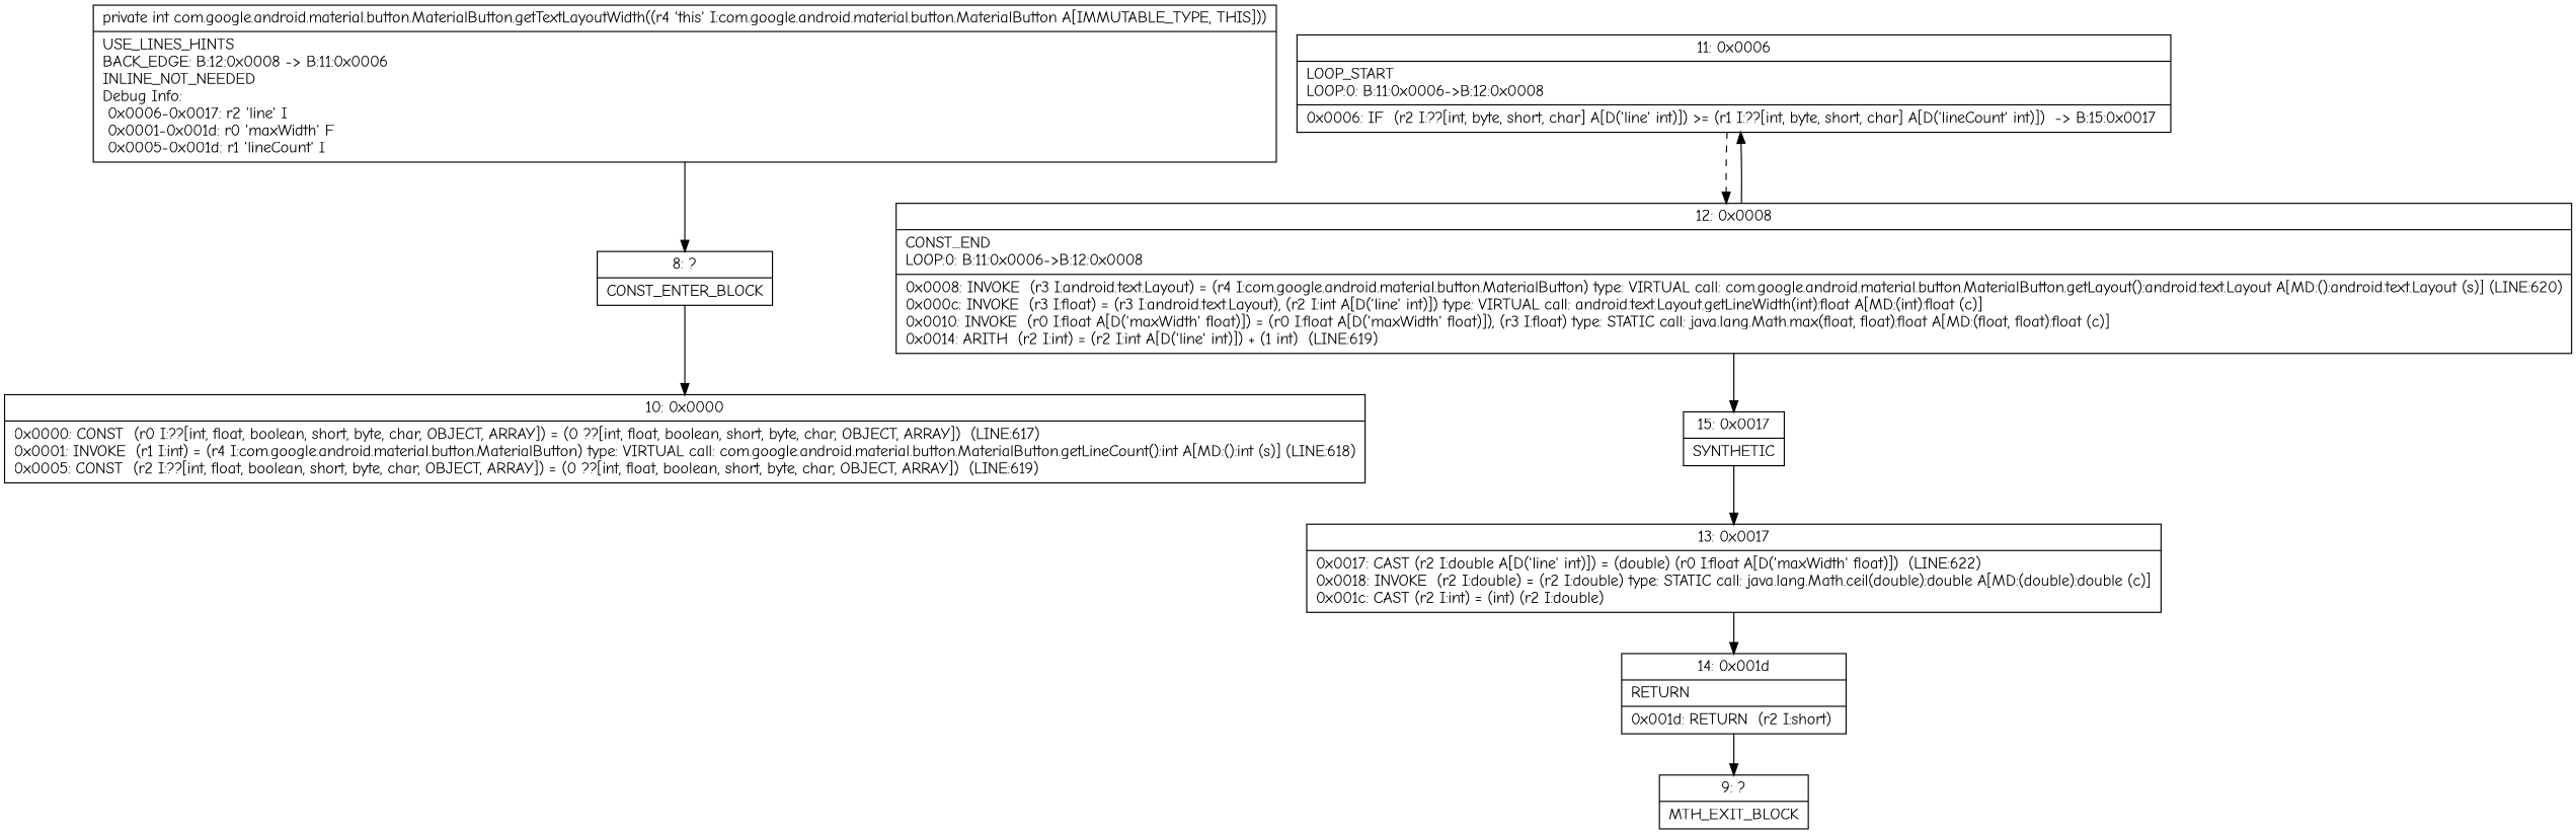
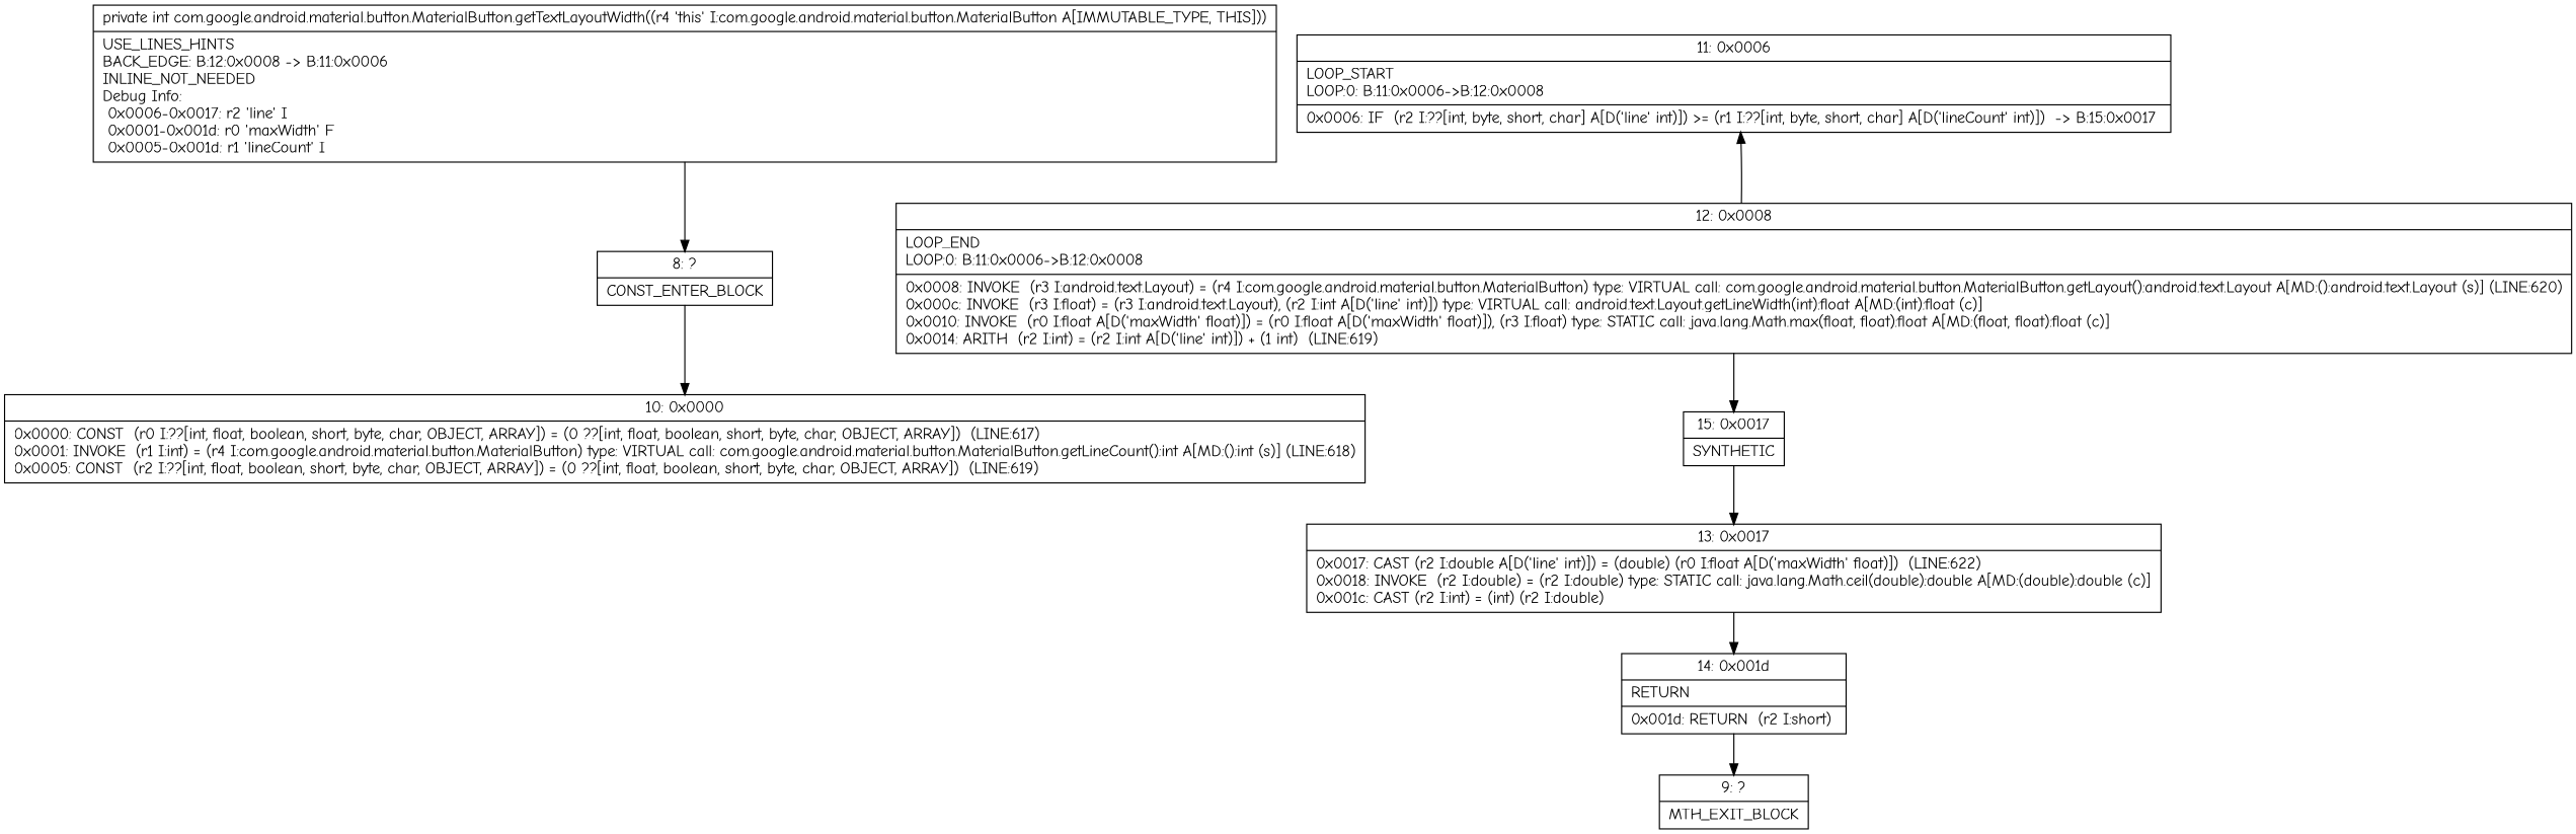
  digraph {
    fontname="Comic Neue"
    node [fontname="Comic Neue" shape=record]
    edge [fontname="Comic Neue"]
    n1 [label="{8\:\ ?|CONST_ENTER_BLOCK\l}"]
    n2 [label="{10\:\ 0x0000|0x0000: CONST  (r0 I:??[int, float, boolean, short, byte, char, OBJECT, ARRAY]) = (0 ??[int, float, boolean, short, byte, char, OBJECT, ARRAY])  (LINE:617)\l0x0001: INVOKE  (r1 I:int) = (r4 I:com.google.android.material.button.MaterialButton) type: VIRTUAL call: com.google.android.material.button.MaterialButton.getLineCount():int A[MD:():int (s)] (LINE:618)\l0x0005: CONST  (r2 I:??[int, float, boolean, short, byte, char, OBJECT, ARRAY]) = (0 ??[int, float, boolean, short, byte, char, OBJECT, ARRAY])  (LINE:619)\l}"]
    n3 [label="{11\:\ 0x0006|LOOP_START\lLOOP:0: B:11:0x0006\-\>B:12:0x0008\l|0x0006: IF  (r2 I:??[int, byte, short, char] A[D('line' int)]) \>= (r1 I:??[int, byte, short, char] A[D('lineCount' int)])  \-\> B:15:0x0017 \l}"]
-   n4 [label="{12\:\ 0x0008|CONST_END\lLOOP:0: B:11:0x0006\-\>B:12:0x0008\l|0x0008: INVOKE  (r3 I:android.text.Layout) = (r4 I:com.google.android.material.button.MaterialButton) type: VIRTUAL call: com.google.android.material.button.MaterialButton.getLayout():android.text.Layout A[MD:():android.text.Layout (s)] (LINE:620)\l0x000c: INVOKE  (r3 I:float) = (r3 I:android.text.Layout), (r2 I:int A[D('line' int)]) type: VIRTUAL call: android.text.Layout.getLineWidth(int):float A[MD:(int):float (c)]\l0x0010: INVOKE  (r0 I:float A[D('maxWidth' float)]) = (r0 I:float A[D('maxWidth' float)]), (r3 I:float) type: STATIC call: java.lang.Math.max(float, float):float A[MD:(float, float):float (c)]\l0x0014: ARITH  (r2 I:int) = (r2 I:int A[D('line' int)]) + (1 int)  (LINE:619)\l}"]
+   n4 [label="{12\:\ 0x0008|LOOP_END\lLOOP:0: B:11:0x0006\-\>B:12:0x0008\l|0x0008: INVOKE  (r3 I:android.text.Layout) = (r4 I:com.google.android.material.button.MaterialButton) type: VIRTUAL call: com.google.android.material.button.MaterialButton.getLayout():android.text.Layout A[MD:():android.text.Layout (s)] (LINE:620)\l0x000c: INVOKE  (r3 I:float) = (r3 I:android.text.Layout), (r2 I:int A[D('line' int)]) type: VIRTUAL call: android.text.Layout.getLineWidth(int):float A[MD:(int):float (c)]\l0x0010: INVOKE  (r0 I:float A[D('maxWidth' float)]) = (r0 I:float A[D('maxWidth' float)]), (r3 I:float) type: STATIC call: java.lang.Math.max(float, float):float A[MD:(float, float):float (c)]\l0x0014: ARITH  (r2 I:int) = (r2 I:int A[D('line' int)]) + (1 int)  (LINE:619)\l}"]
    n5 [label="{15\:\ 0x0017|SYNTHETIC\l}"]
    n6 [label="{13\:\ 0x0017|0x0017: CAST (r2 I:double A[D('line' int)]) = (double) (r0 I:float A[D('maxWidth' float)])  (LINE:622)\l0x0018: INVOKE  (r2 I:double) = (r2 I:double) type: STATIC call: java.lang.Math.ceil(double):double A[MD:(double):double (c)]\l0x001c: CAST (r2 I:int) = (int) (r2 I:double) \l}"]
    n7 [label="{14\:\ 0x001d|RETURN\l|0x001d: RETURN  (r2 I:short) \l}"]
    n8 [label="{9\:\ ?|MTH_EXIT_BLOCK\l}"]
    n9 [label="{private int com.google.android.material.button.MaterialButton.getTextLayoutWidth((r4 'this' I:com.google.android.material.button.MaterialButton A[IMMUTABLE_TYPE, THIS]))  | USE_LINES_HINTS\lBACK_EDGE: B:12:0x0008 \-\> B:11:0x0006\lINLINE_NOT_NEEDED\lDebug Info:\l  0x0006\-0x0017: r2 'line' I\l  0x0001\-0x001d: r0 'maxWidth' F\l  0x0005\-0x001d: r1 'lineCount' I\l}"]
    n1 -> n2
-   n3 -> n4 [style=dashed]
    n4 -> n3
    n4 -> n5
    n5 -> n6
    n6 -> n7
    n7 -> n8
    n9 -> n1
  }
